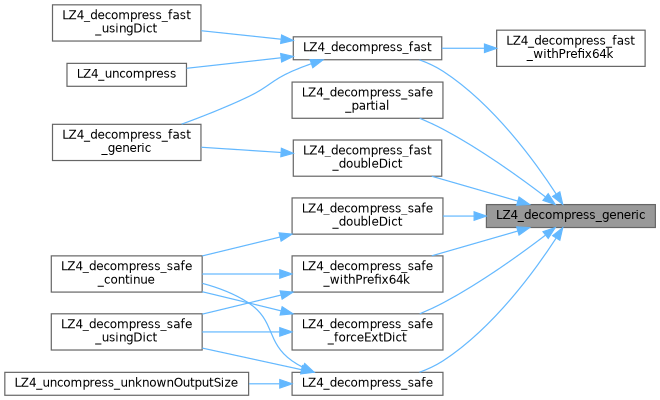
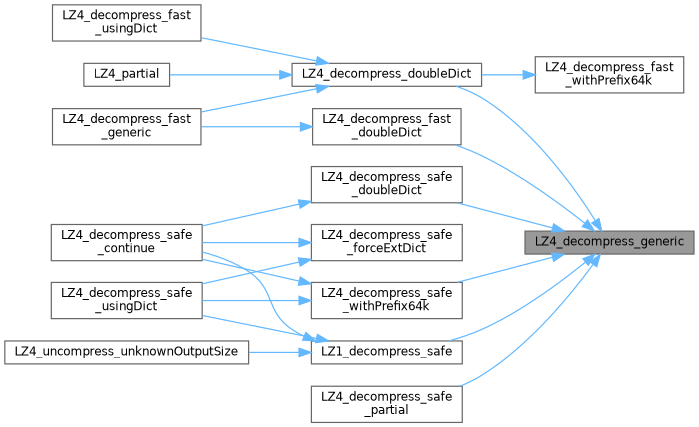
  digraph {
    rankdir=RL
    node [color=grey40 fillcolor=white fontname=Helvetica fontsize=10 shape=box style=filled]
    edge [color=steelblue1 dir=back fontname=Helvetica fontsize=10 labelfontname=Helvetica labelfontsize=10 style=solid]
    n1 [color=gray40 fillcolor=grey60 fontcolor=black height=0.2 label=LZ4_decompress_generic width=0.4]
-   n2 [height=0.2 label=LZ4_decompress_fast width=0.4]
+   n2 [height=0.2 label=LZ4_decompress_doubleDict width=0.4]
    n3 [height=0.2 label="LZ4_decompress_fast\l_doubleDict" width=0.4]
-   n4 [height=0.2 label=LZ4_decompress_safe width=0.4]
+   n4 [height=0.2 label=LZ1_decompress_safe width=0.4]
    n5 [height=0.2 label="LZ4_decompress_safe\l_doubleDict" width=0.4]
    n6 [height=0.2 label="LZ4_decompress_safe\l_forceExtDict" width=0.4]
    n7 [height=0.2 label="LZ4_decompress_safe\l_partial" width=0.4]
    n8 [height=0.2 label="LZ4_decompress_safe\l_withPrefix64k" width=0.4]
    n9 [height=0.2 label="LZ4_decompress_fast\l_generic" width=0.4]
    n10 [height=0.2 label="LZ4_decompress_fast\l_usingDict" width=0.4]
-   n11 [height=0.2 label=LZ4_uncompress width=0.4]
+   n11 [height=0.2 label=LZ4_partial width=0.4]
    n12 [height=0.2 label="LZ4_decompress_safe\l_continue" width=0.4]
    n13 [height=0.2 label="LZ4_decompress_safe\l_usingDict" width=0.4]
    n14 [height=0.2 label=LZ4_uncompress_unknownOutputSize width=0.4]
    n15 [height=0.2 label="LZ4_decompress_fast\l_withPrefix64k" width=0.4]
    n1 -> n2
    n1 -> n3
    n1 -> n4
    n1 -> n5
-   n1 -> n6
    n1 -> n7
    n1 -> n8
    n2 -> n9
    n2 -> n10
    n2 -> n11
    n3 -> n9
    n4 -> n12
    n4 -> n13
    n4 -> n14
    n5 -> n12
    n6 -> n12
    n6 -> n13
    n8 -> n12
    n8 -> n13
    n15 -> n2
  }
